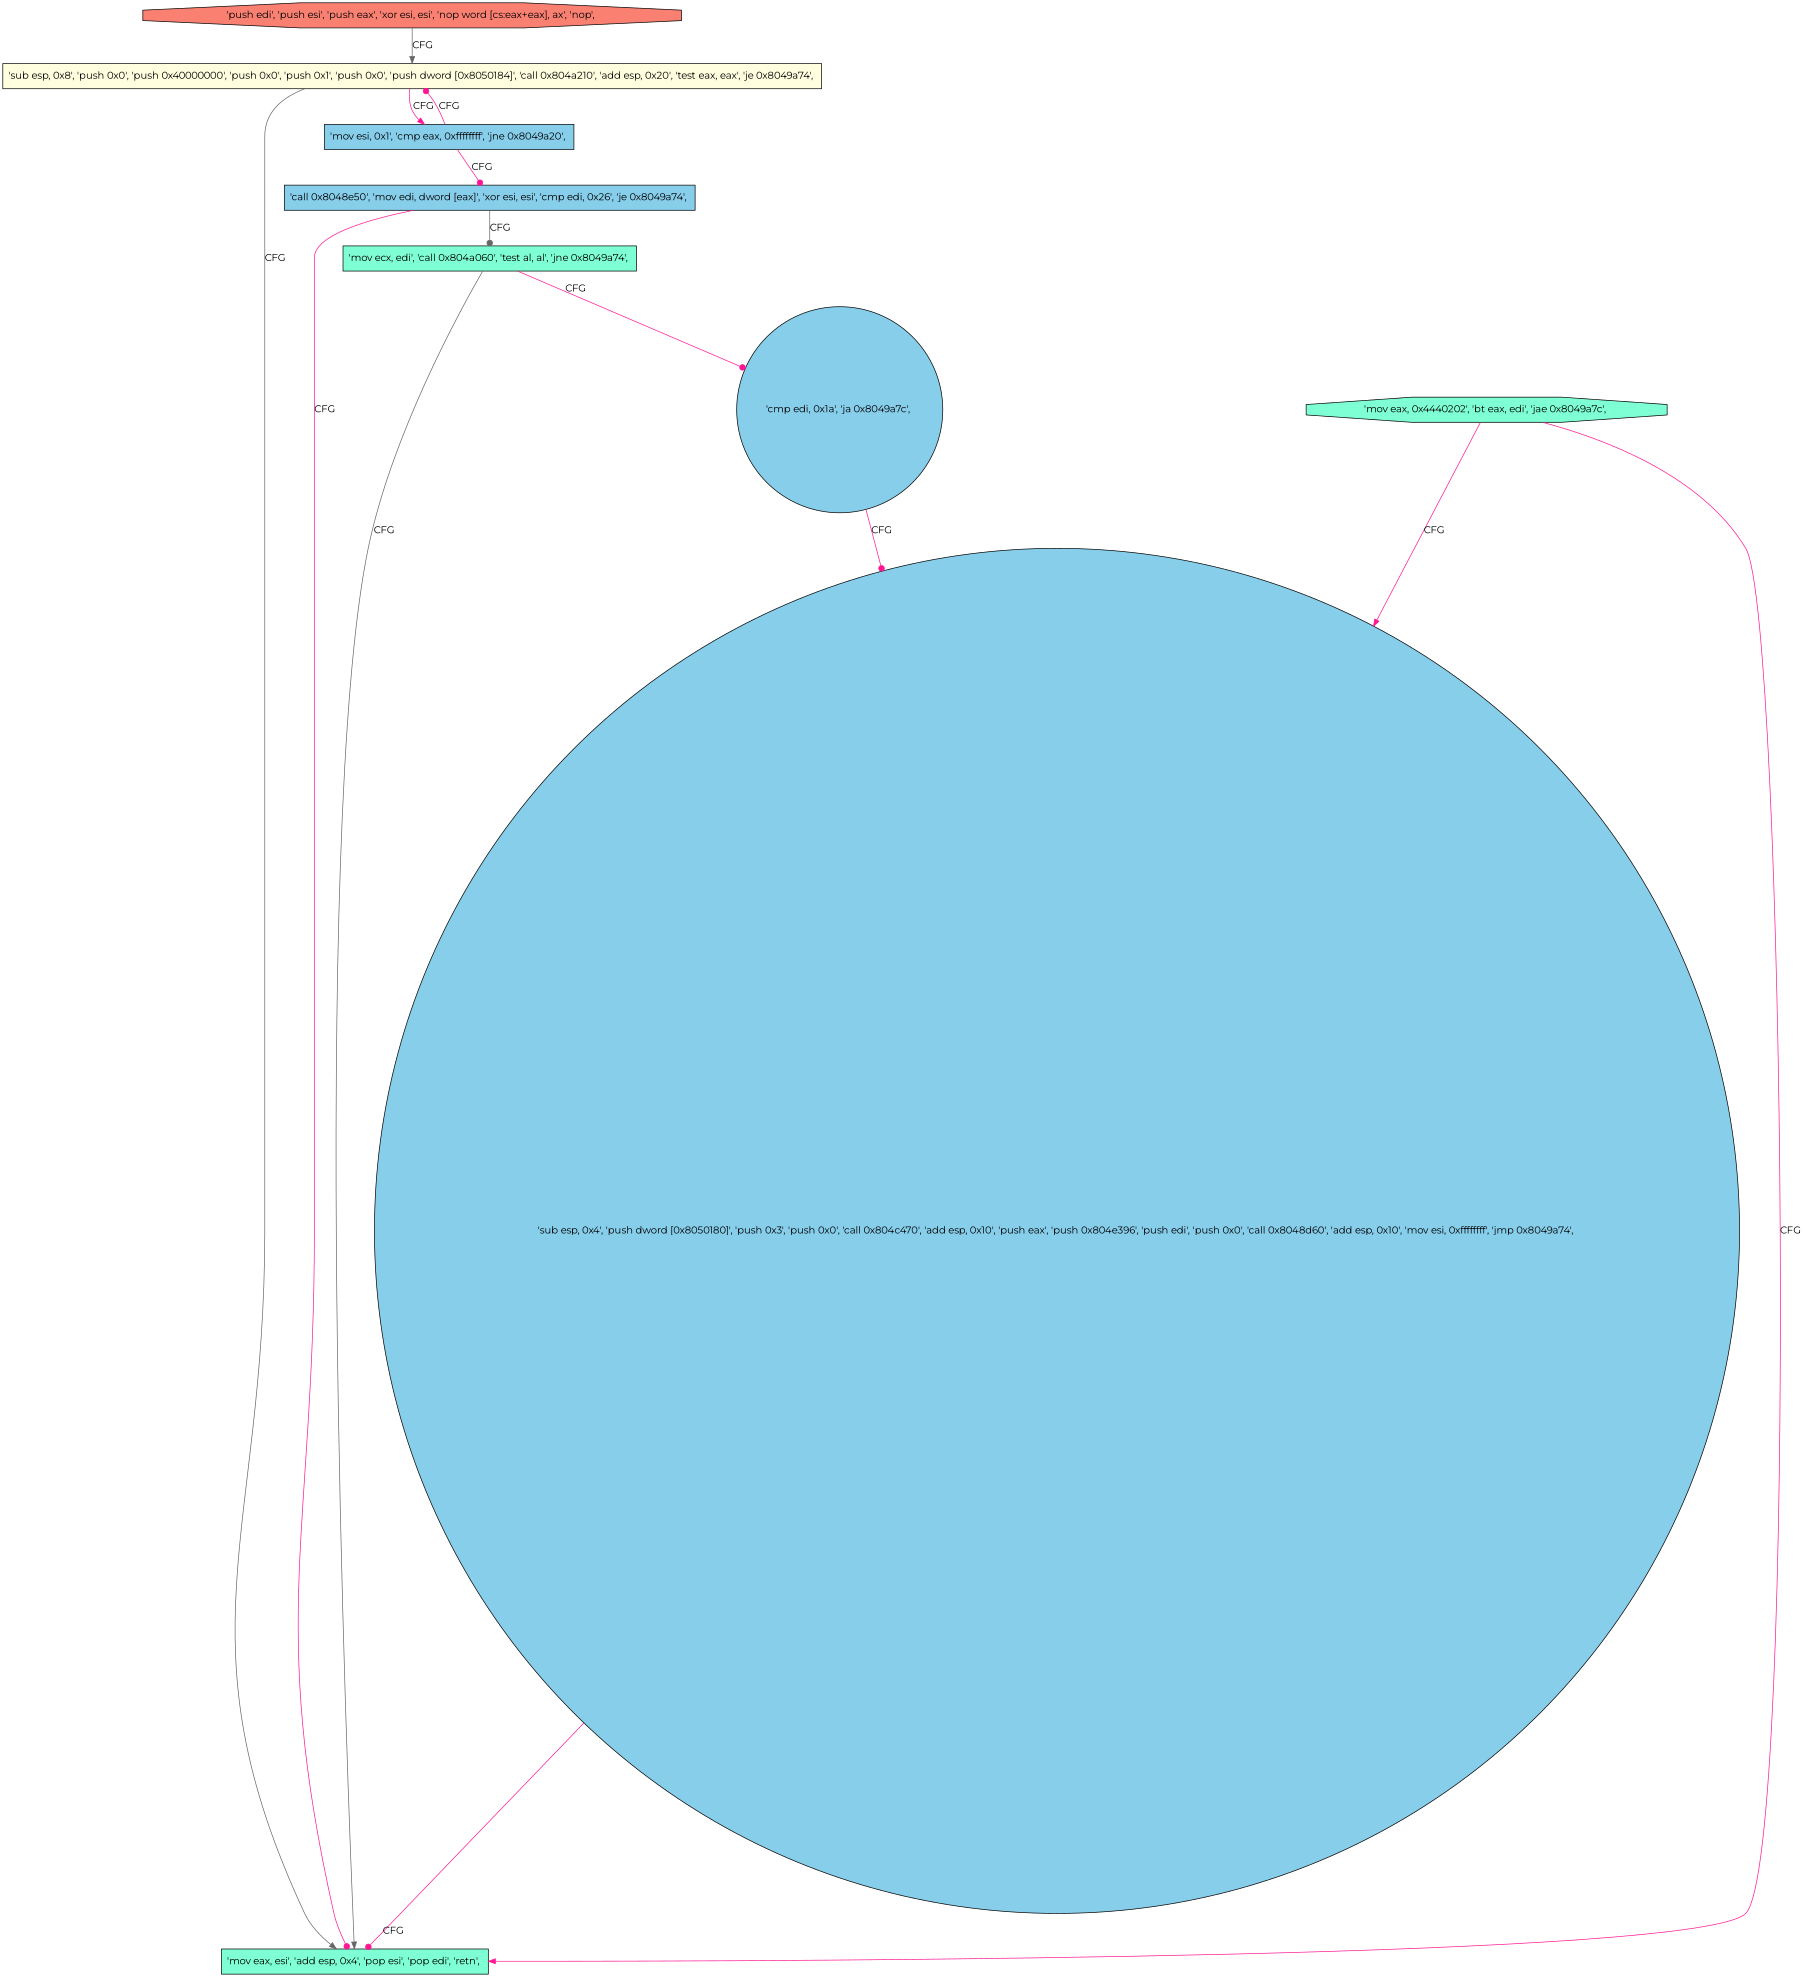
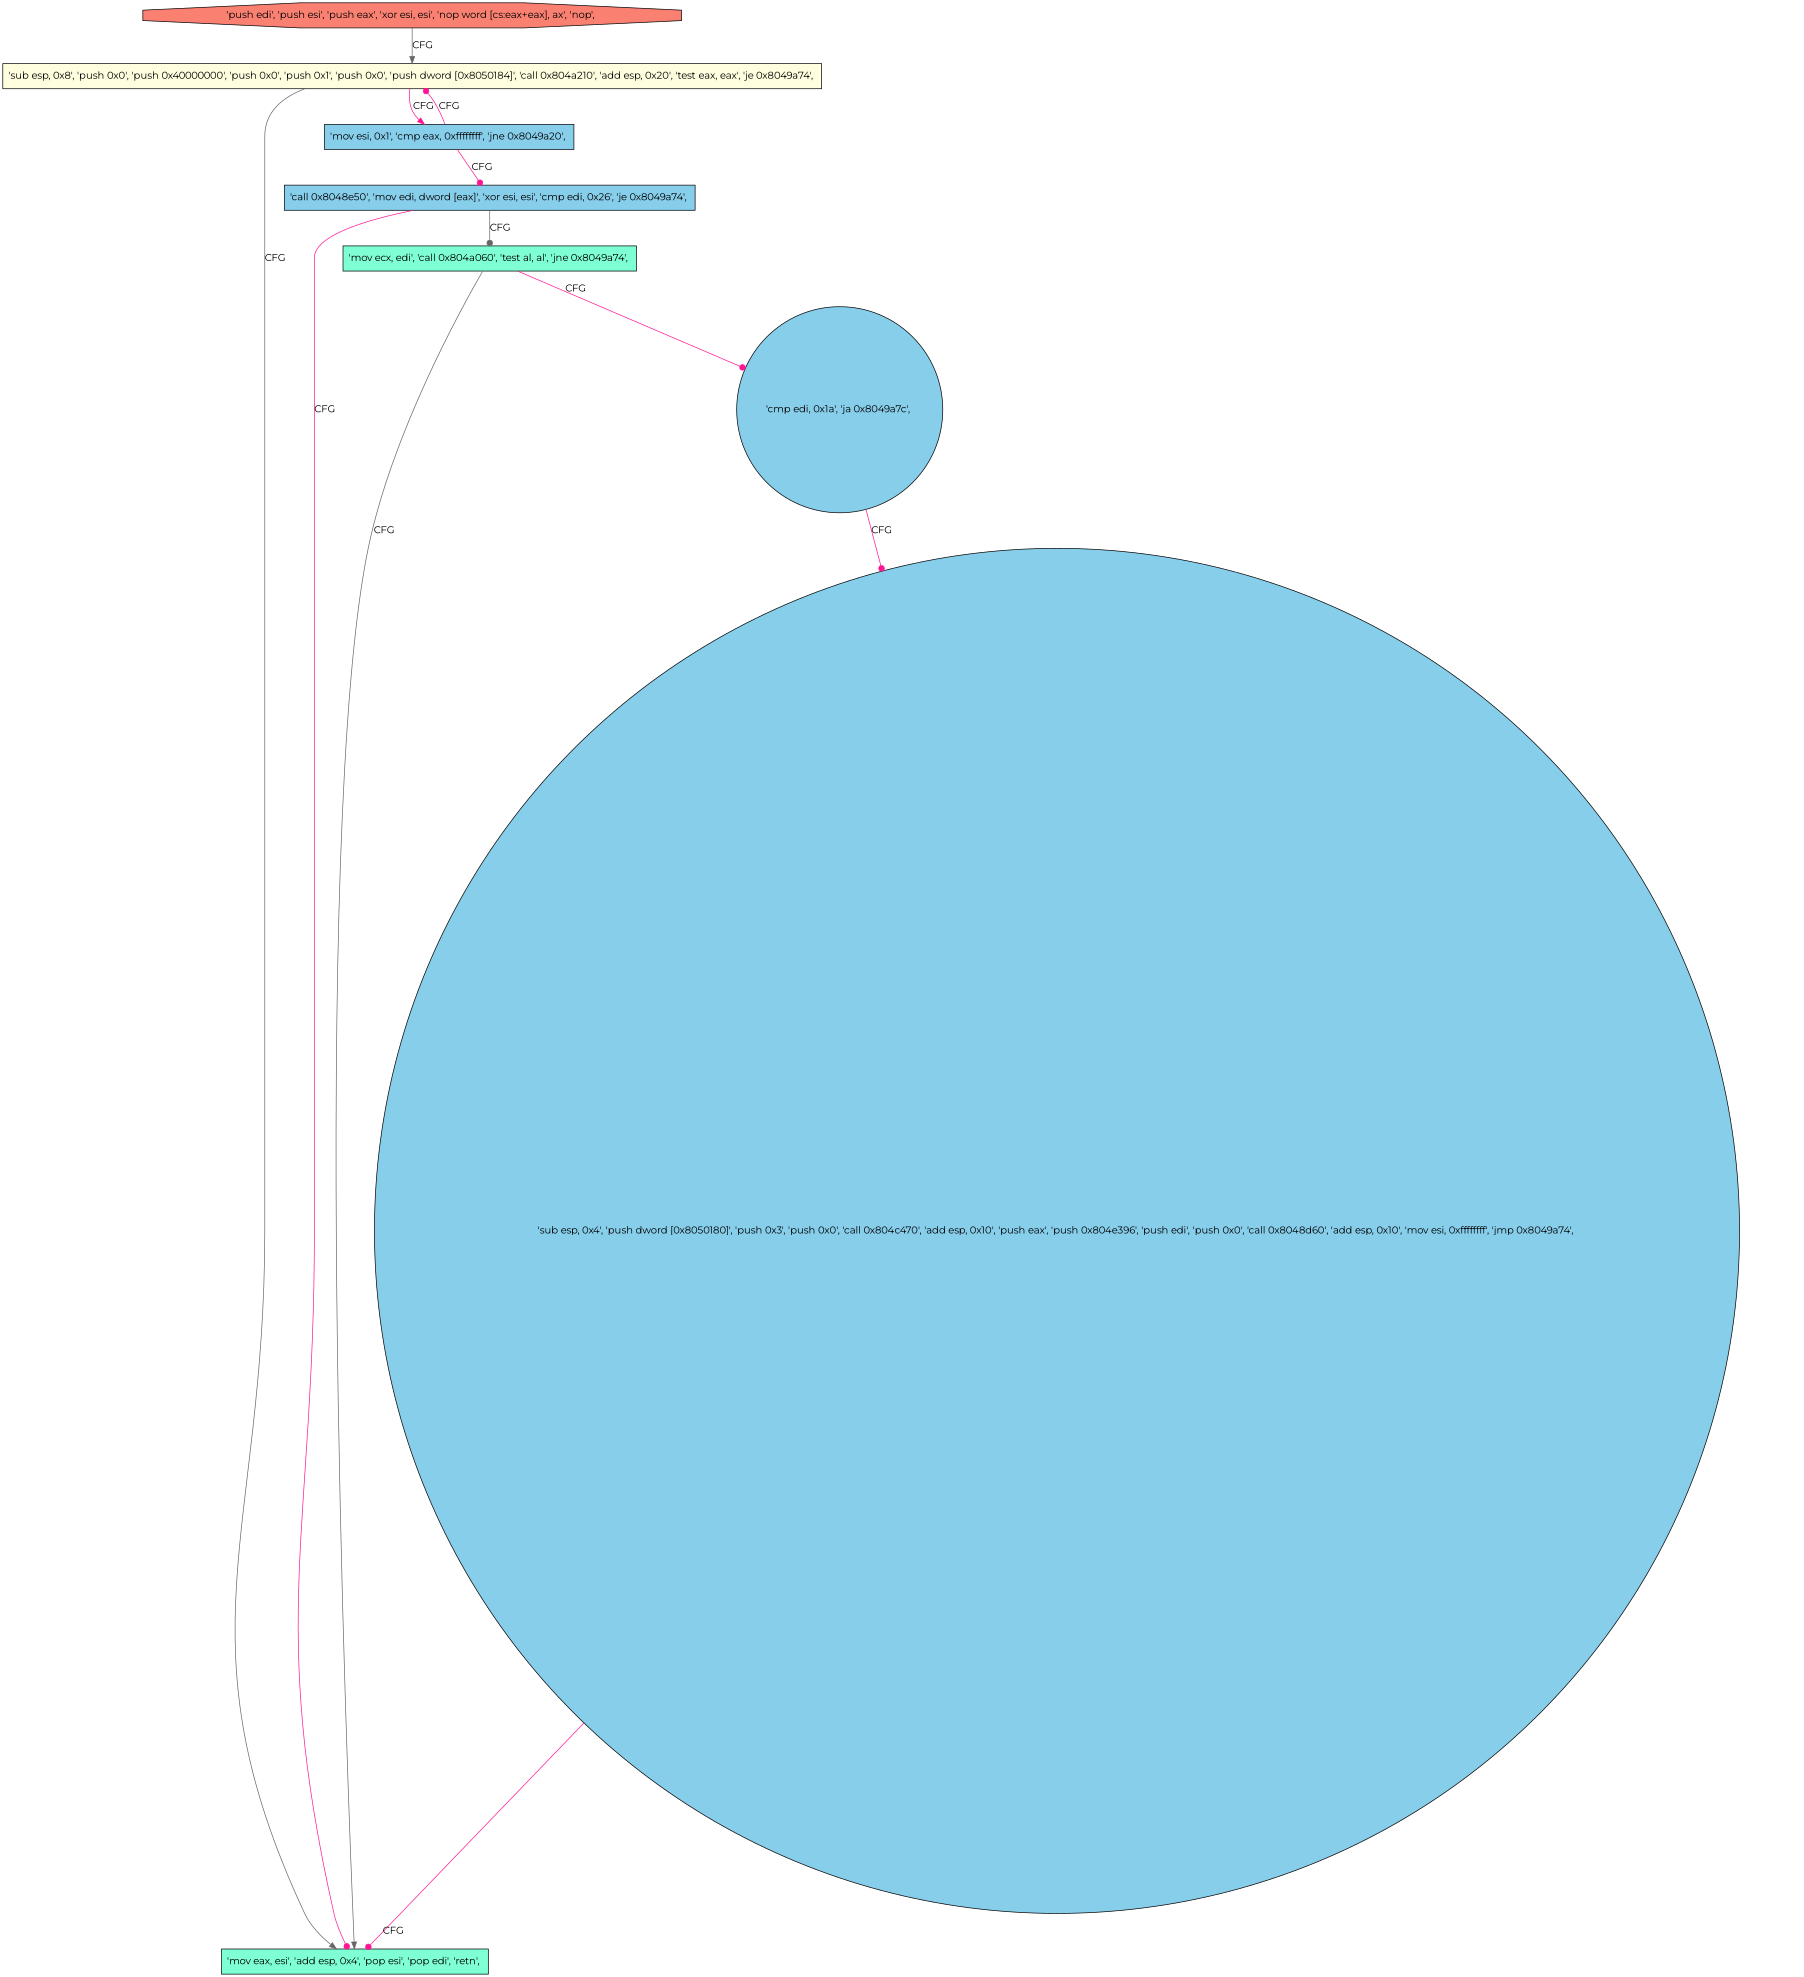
  digraph {
    fontname=Montserrat
    node [fillcolor=skyblue fontname=Montserrat shape=box style=filled]
    edge [arrowhead=dot color=deeppink fontname=Montserrat]
    n1 [fillcolor=salmon label="'push edi', 'push esi', 'push eax', 'xor esi, esi', 'nop word [cs:eax+eax], ax', 'nop', " shape=octagon]
    n2 [fillcolor=lightyellow label="'sub esp, 0x8', 'push 0x0', 'push 0x40000000', 'push 0x0', 'push 0x1', 'push 0x0', 'push dword [0x8050184]', 'call 0x804a210', 'add esp, 0x20', 'test eax, eax', 'je 0x8049a74', "]
    n3 [fillcolor=aquamarine label="'mov eax, esi', 'add esp, 0x4', 'pop esi', 'pop edi', 'retn', "]
    n4 [label="'mov esi, 0x1', 'cmp eax, 0xffffffff', 'jne 0x8049a20', "]
    n5 [label="'call 0x8048e50', 'mov edi, dword [eax]', 'xor esi, esi', 'cmp edi, 0x26', 'je 0x8049a74', "]
    n6 [fillcolor=aquamarine label="'mov ecx, edi', 'call 0x804a060', 'test al, al', 'jne 0x8049a74', "]
    n7 [label="'cmp edi, 0x1a', 'ja 0x8049a7c', " shape=circle]
    n8 [label="'sub esp, 0x4', 'push dword [0x8050180]', 'push 0x3', 'push 0x0', 'call 0x804c470', 'add esp, 0x10', 'push eax', 'push 0x804e396', 'push edi', 'push 0x0', 'call 0x8048d60', 'add esp, 0x10', 'mov esi, 0xffffffff', 'jmp 0x8049a74', " shape=circle]
-   n9 [fillcolor=aquamarine label="'mov eax, 0x4440202', 'bt eax, edi', 'jae 0x8049a7c', " shape=octagon]
    n1 -> n2 [arrowhead=normal color=gray40 label=CFG]
    n2 -> n3 [arrowhead=normal color=gray40 label=CFG]
    n2 -> n4 [arrowhead=normal label=CFG]
    n4 -> n2 [label=CFG]
    n4 -> n5 [label=CFG]
    n5 -> n3 [label=CFG]
    n5 -> n6 [color=gray40 label=CFG]
    n6 -> n3 [arrowhead=normal color=gray40 label=CFG]
    n6 -> n7 [label=CFG]
    n7 -> n8 [label=CFG]
    n8 -> n3 [label=CFG]
-   n9 -> n3 [arrowhead=normal label=CFG]
-   n9 -> n8 [arrowhead=normal label=CFG]
  }
